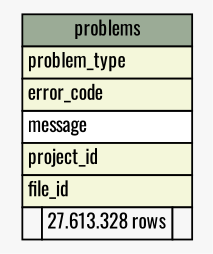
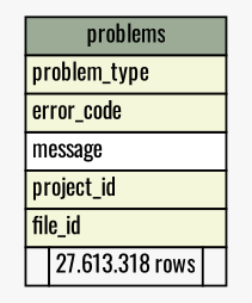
  digraph {
    bgcolor="#f7f7f7"
    fontname=Oswald
    fontsize=11
    nodesep=0.18
    rankdir=RL
    ranksep=0.46
-   n1 [fontname=Oswald fontsize=11 label=<     <TABLE BORDER="0" CELLBORDER="1" CELLSPACING="0" BGCOLOR="#ffffff">       <TR><TD COLSPAN="3" BGCOLOR="#9bab96" ALIGN="CENTER">problems</TD></TR>       <TR><TD PORT="problem_type" COLSPAN="3" BGCOLOR="#f4f7da" ALIGN="LEFT">problem_type</TD></TR>       <TR><TD PORT="error_code" COLSPAN="3" BGCOLOR="#f4f7da" ALIGN="LEFT">error_code</TD></TR>       <TR><TD PORT="message" COLSPAN="3" ALIGN="LEFT">message</TD></TR>       <TR><TD PORT="project_id" COLSPAN="3" BGCOLOR="#f4f7da" ALIGN="LEFT">project_id</TD></TR>       <TR><TD PORT="file_id" COLSPAN="3" BGCOLOR="#f4f7da" ALIGN="LEFT">file_id</TD></TR>       <TR><TD ALIGN="LEFT" BGCOLOR="#f7f7f7">  </TD><TD ALIGN="RIGHT" BGCOLOR="#f7f7f7">27.613.328 rows</TD><TD ALIGN="RIGHT" BGCOLOR="#f7f7f7">  </TD></TR>     </TABLE>> shape=plaintext]
+   n1 [fontname=Oswald fontsize=11 label=<     <TABLE BORDER="0" CELLBORDER="1" CELLSPACING="0" BGCOLOR="#ffffff">       <TR><TD COLSPAN="3" BGCOLOR="#9bab96" ALIGN="CENTER">problems</TD></TR>       <TR><TD PORT="problem_type" COLSPAN="3" BGCOLOR="#f4f7da" ALIGN="LEFT">problem_type</TD></TR>       <TR><TD PORT="error_code" COLSPAN="3" BGCOLOR="#f4f7da" ALIGN="LEFT">error_code</TD></TR>       <TR><TD PORT="message" COLSPAN="3" ALIGN="LEFT">message</TD></TR>       <TR><TD PORT="project_id" COLSPAN="3" BGCOLOR="#f4f7da" ALIGN="LEFT">project_id</TD></TR>       <TR><TD PORT="file_id" COLSPAN="3" BGCOLOR="#f4f7da" ALIGN="LEFT">file_id</TD></TR>       <TR><TD ALIGN="LEFT" BGCOLOR="#f7f7f7">  </TD><TD ALIGN="RIGHT" BGCOLOR="#f7f7f7">27.613.318 rows</TD><TD ALIGN="RIGHT" BGCOLOR="#f7f7f7">  </TD></TR>     </TABLE>> shape=plaintext]
  }
